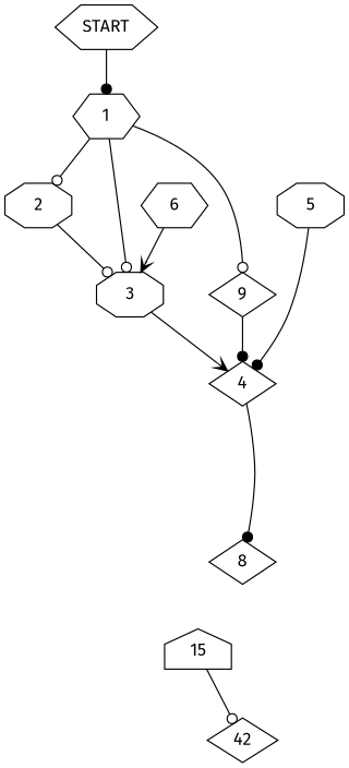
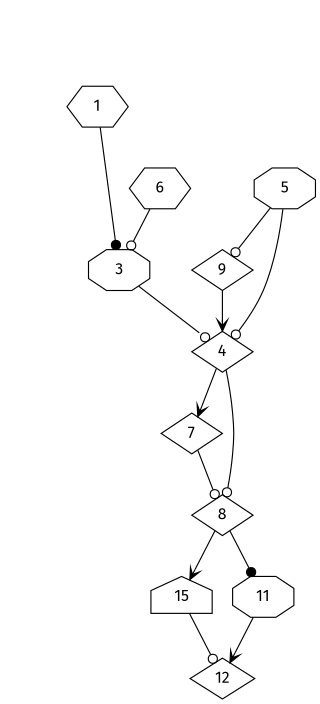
  digraph {
    fontname="Fira Sans"
    node [fontname="Fira Sans" shape=diamond]
    edge [arrowhead=odot fontname="Fira Sans"]
-   n1 [label=START shape=hexagon]
    1 [shape=hexagon]
-   2 [shape=octagon]
    3 [shape=octagon]
    4
    6 [shape=hexagon]
+   7
    8
    5 [shape=octagon]
    9
    n11 [label=15 shape=house]
-   12 [label=42]
-   n1 -> 1 [arrowhead=dot]
-   1 -> 2
-   1 -> 3
-   2 -> 3
-   3 -> 4 [arrowhead=vee]
-   4 -> 8 [arrowhead=dot]
-   6 -> 3 [arrowhead=vee]
-   5 -> 4 [arrowhead=dot]
-   1 -> 9
-   9 -> 4 [arrowhead=dot]
+   11 [shape=octagon]
+   12
+   1 -> 3 [arrowhead=dot]
+   3 -> 4
+   4 -> 7 [arrowhead=vee]
+   4 -> 8
+   6 -> 3
+   7 -> 8
+   8 -> n11 [arrowhead=vee]
+   8 -> 11 [arrowhead=dot]
+   5 -> 4
+   5 -> 9
+   9 -> 4 [arrowhead=vee]
    n11 -> 12
+   11 -> 12 [arrowhead=vee]
  }
